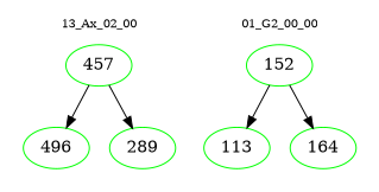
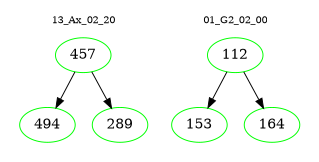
  digraph {
    node [color=green]
    edge [color=black]
    n1 [label=457]
-   n2 [label=496]
+   n2 [label=494]
    n3 [label=289]
-   n4 [label=152]
-   n5 [label=113]
+   n4 [label=112]
+   n5 [label=153]
    n6 [label=164]
    subgraph cluster_1 {
      color=white
      fontsize=10
-     label="13_Ax_02_00"
+     label="13_Ax_02_20"
      n1
      n2
      n3
    }
    subgraph cluster_2 {
      color=white
      fontsize=10
-     label="01_G2_00_00"
+     label="01_G2_02_00"
      n4
      n5
      n6
    }
    n1 -> n2
    n1 -> n3
    n4 -> n5
    n4 -> n6
  }
